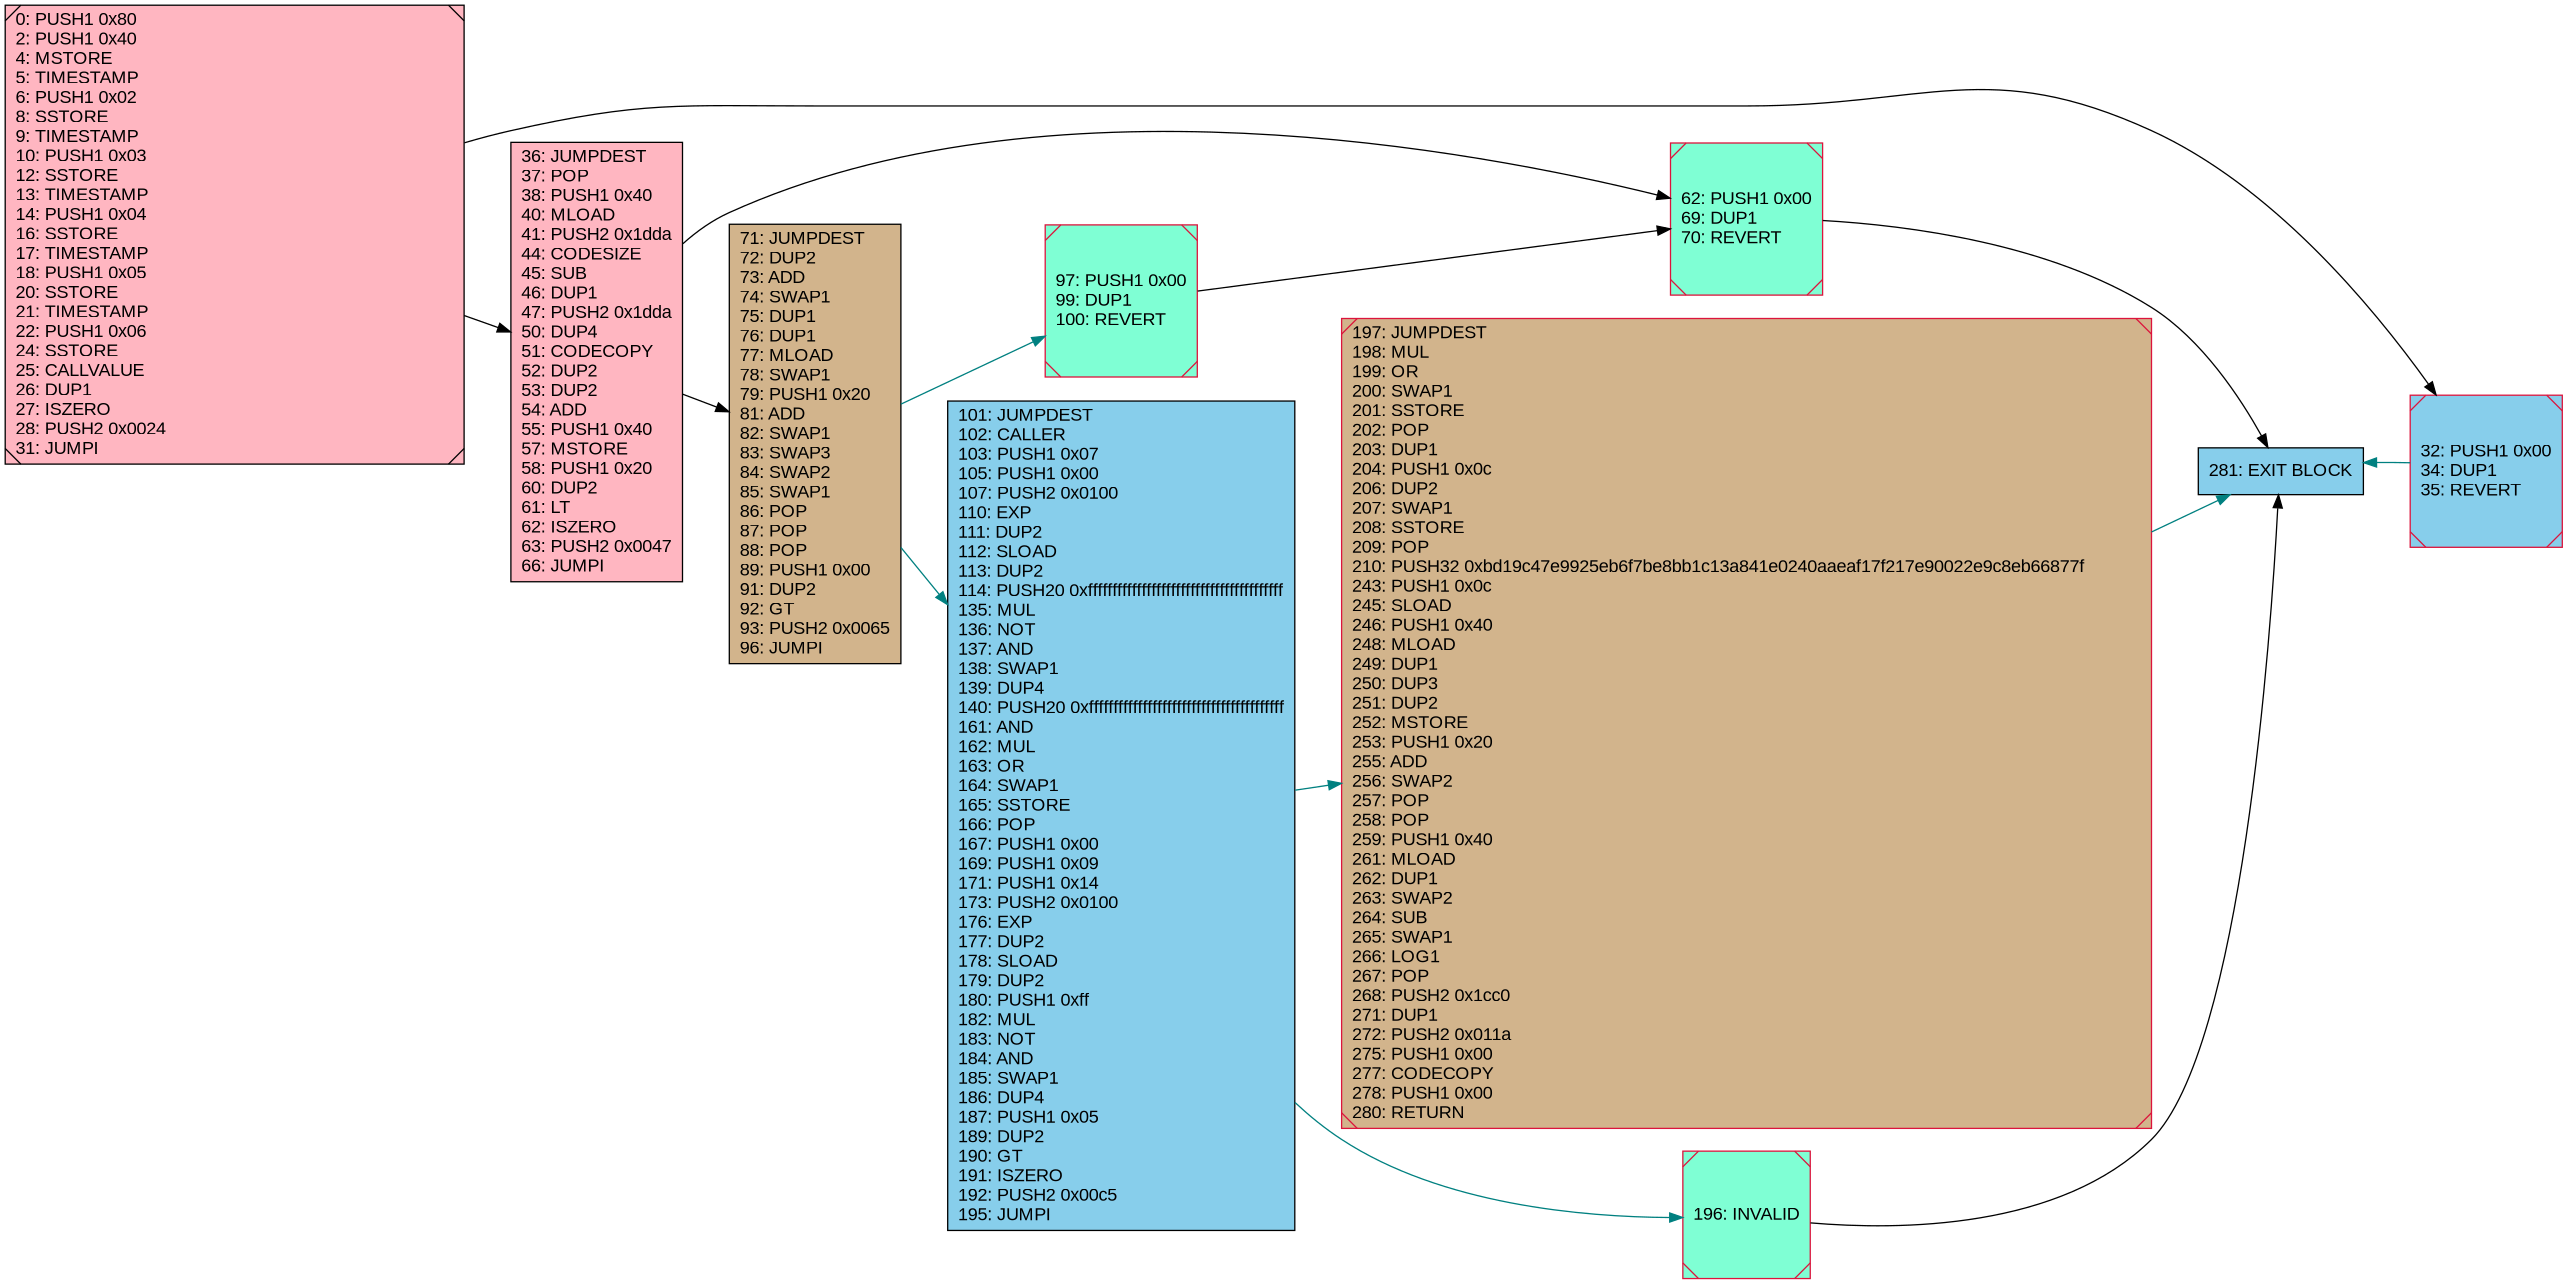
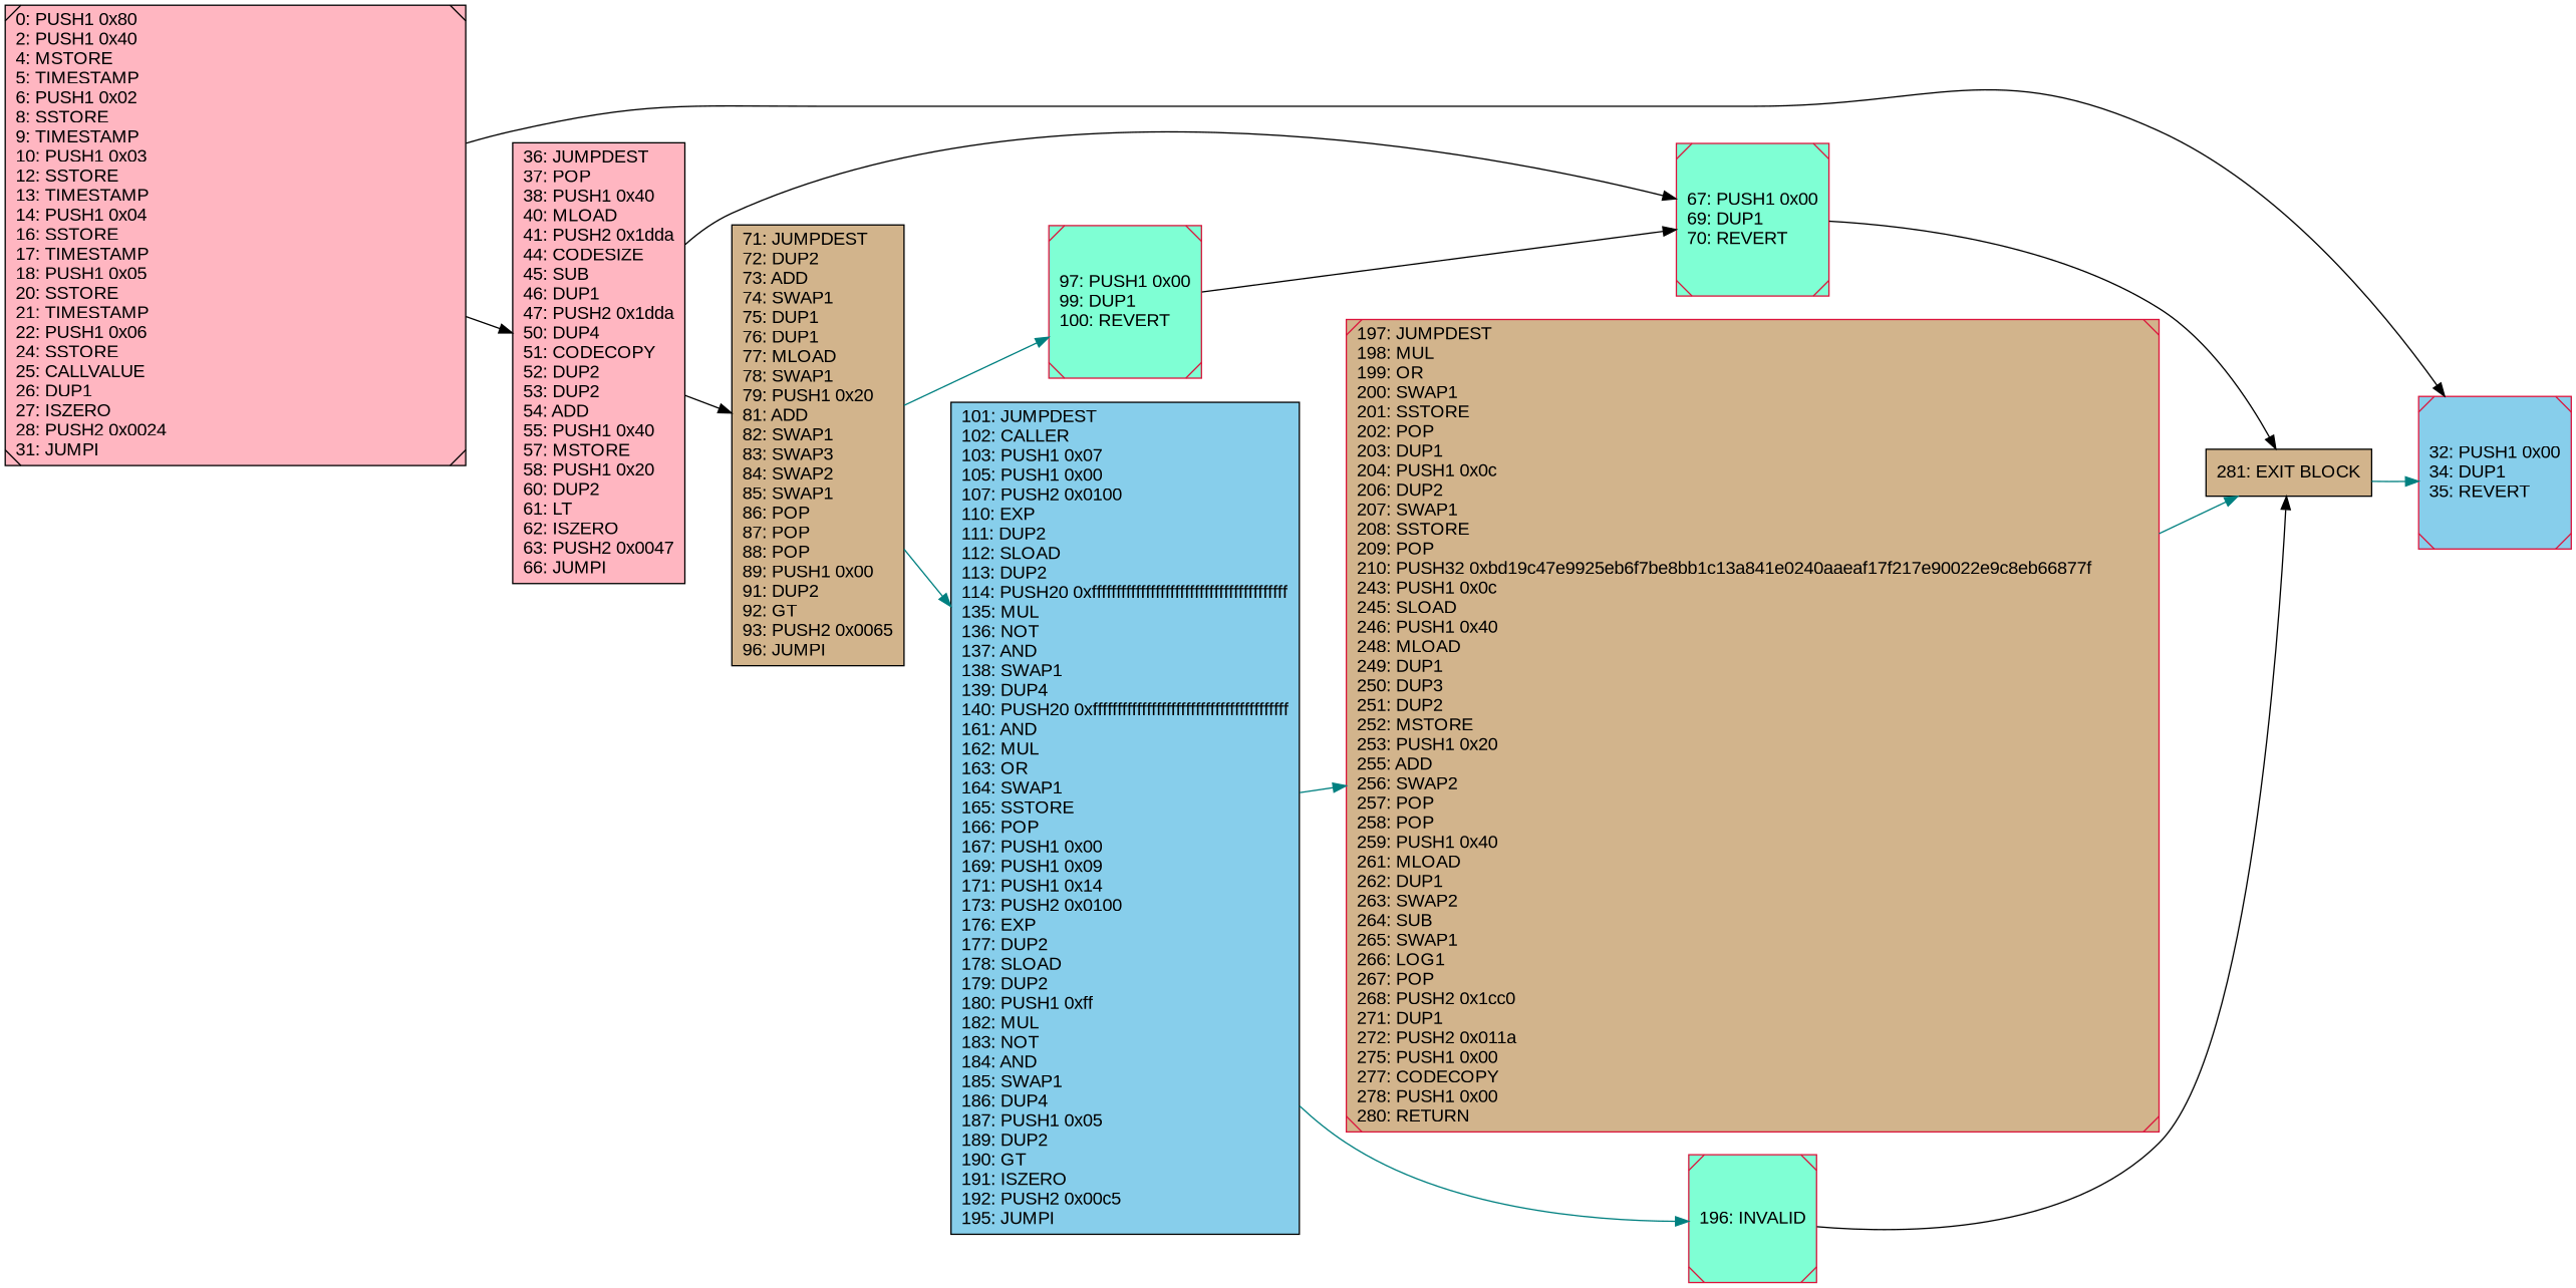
  digraph {
    rankdir=LR
    node [color=crimson fillcolor=aquamarine fontcolor=black fontname=arial shape=Msquare style=filled]
    edge [color=black]
    n1 [label="97: PUSH1 0x00\l99: DUP1\l100: REVERT\l"]
-   n2 [label="62: PUSH1 0x00\l69: DUP1\l70: REVERT\l"]
-   n3 [color=black fillcolor=skyblue label="281: EXIT BLOCK\l" shape=box]
+   n2 [label="67: PUSH1 0x00\l69: DUP1\l70: REVERT\l"]
+   n3 [color=black fillcolor=tan label="281: EXIT BLOCK\l" shape=box]
    n4 [fillcolor=skyblue label="32: PUSH1 0x00\l34: DUP1\l35: REVERT\l"]
    n5 [color=black fillcolor=skyblue label="101: JUMPDEST\l102: CALLER\l103: PUSH1 0x07\l105: PUSH1 0x00\l107: PUSH2 0x0100\l110: EXP\l111: DUP2\l112: SLOAD\l113: DUP2\l114: PUSH20 0xffffffffffffffffffffffffffffffffffffffff\l135: MUL\l136: NOT\l137: AND\l138: SWAP1\l139: DUP4\l140: PUSH20 0xffffffffffffffffffffffffffffffffffffffff\l161: AND\l162: MUL\l163: OR\l164: SWAP1\l165: SSTORE\l166: POP\l167: PUSH1 0x00\l169: PUSH1 0x09\l171: PUSH1 0x14\l173: PUSH2 0x0100\l176: EXP\l177: DUP2\l178: SLOAD\l179: DUP2\l180: PUSH1 0xff\l182: MUL\l183: NOT\l184: AND\l185: SWAP1\l186: DUP4\l187: PUSH1 0x05\l189: DUP2\l190: GT\l191: ISZERO\l192: PUSH2 0x00c5\l195: JUMPI\l" shape=box]
    n6 [fillcolor=tan label="197: JUMPDEST\l198: MUL\l199: OR\l200: SWAP1\l201: SSTORE\l202: POP\l203: DUP1\l204: PUSH1 0x0c\l206: DUP2\l207: SWAP1\l208: SSTORE\l209: POP\l210: PUSH32 0xbd19c47e9925eb6f7be8bb1c13a841e0240aaeaf17f217e90022e9c8eb66877f\l243: PUSH1 0x0c\l245: SLOAD\l246: PUSH1 0x40\l248: MLOAD\l249: DUP1\l250: DUP3\l251: DUP2\l252: MSTORE\l253: PUSH1 0x20\l255: ADD\l256: SWAP2\l257: POP\l258: POP\l259: PUSH1 0x40\l261: MLOAD\l262: DUP1\l263: SWAP2\l264: SUB\l265: SWAP1\l266: LOG1\l267: POP\l268: PUSH2 0x1cc0\l271: DUP1\l272: PUSH2 0x011a\l275: PUSH1 0x00\l277: CODECOPY\l278: PUSH1 0x00\l280: RETURN\l"]
    n7 [label="196: INVALID\l"]
    n8 [color=black fillcolor=lightpink label="0: PUSH1 0x80\l2: PUSH1 0x40\l4: MSTORE\l5: TIMESTAMP\l6: PUSH1 0x02\l8: SSTORE\l9: TIMESTAMP\l10: PUSH1 0x03\l12: SSTORE\l13: TIMESTAMP\l14: PUSH1 0x04\l16: SSTORE\l17: TIMESTAMP\l18: PUSH1 0x05\l20: SSTORE\l21: TIMESTAMP\l22: PUSH1 0x06\l24: SSTORE\l25: CALLVALUE\l26: DUP1\l27: ISZERO\l28: PUSH2 0x0024\l31: JUMPI\l"]
    n9 [color=black fillcolor=lightpink label="36: JUMPDEST\l37: POP\l38: PUSH1 0x40\l40: MLOAD\l41: PUSH2 0x1dda\l44: CODESIZE\l45: SUB\l46: DUP1\l47: PUSH2 0x1dda\l50: DUP4\l51: CODECOPY\l52: DUP2\l53: DUP2\l54: ADD\l55: PUSH1 0x40\l57: MSTORE\l58: PUSH1 0x20\l60: DUP2\l61: LT\l62: ISZERO\l63: PUSH2 0x0047\l66: JUMPI\l" shape=box]
    n10 [color=black fillcolor=tan label="71: JUMPDEST\l72: DUP2\l73: ADD\l74: SWAP1\l75: DUP1\l76: DUP1\l77: MLOAD\l78: SWAP1\l79: PUSH1 0x20\l81: ADD\l82: SWAP1\l83: SWAP3\l84: SWAP2\l85: SWAP1\l86: POP\l87: POP\l88: POP\l89: PUSH1 0x00\l91: DUP2\l92: GT\l93: PUSH2 0x0065\l96: JUMPI\l" shape=box]
    n1 -> n2
    n2 -> n3
-   n4 -> n3 [color=teal]
+   n3 -> n4 [color=teal]
    n5 -> n6 [color=teal]
    n5 -> n7 [color=teal]
    n6 -> n3 [color=teal]
    n7 -> n3
    n8 -> n4
    n8 -> n9
    n9 -> n2
    n9 -> n10
    n10 -> n1 [color=teal]
    n10 -> n5 [color=teal]
  }
